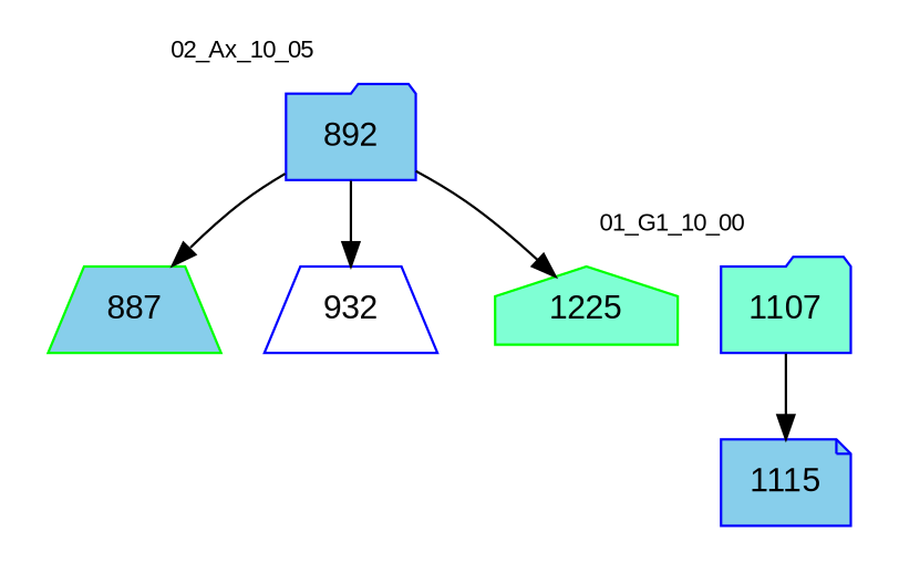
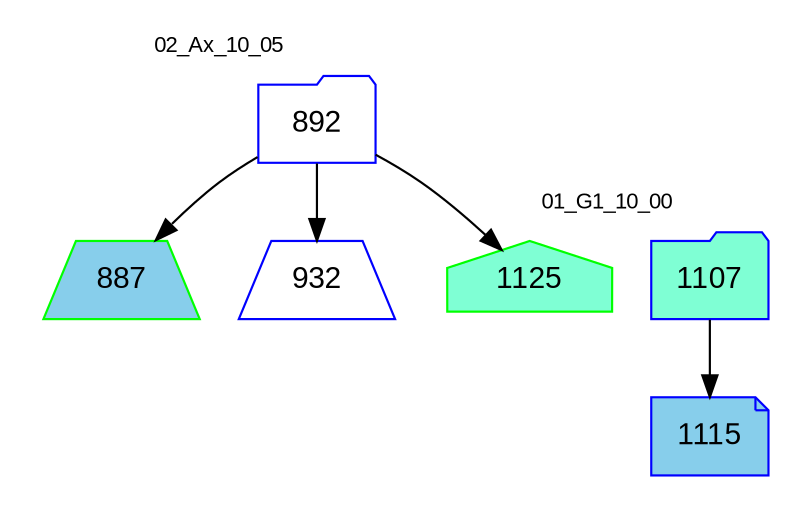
  digraph {
    fontname="Liberation Sans"
    node [color=blue fillcolor=white fontname="Liberation Sans" shape=folder style=filled]
    edge [color=black fontname="Liberation Sans"]
-   n1 [fillcolor=skyblue label=892]
+   n1 [label=892]
    n2 [color=green fillcolor=skyblue label=887 shape=trapezium]
    n3 [label=932 shape=trapezium]
    n4 [fillcolor=aquamarine label=1107]
    n5 [fillcolor=skyblue label=1115 shape=note]
-   n6 [color=green fillcolor=aquamarine label=1225 shape=house]
+   n6 [color=green fillcolor=aquamarine label=1125 shape=house]
    subgraph cluster_1 {
      color=white
      fontsize=10
      label="02_Ax_10_05"
      n1
      n2
      n3
    }
    subgraph cluster_2 {
      color=white
      fontsize=10
      label="01_G1_10_00"
      n4
      n5
      n6
    }
    n1 -> n2
    n1 -> n3
    n1 -> n6
    n4 -> n5
  }
